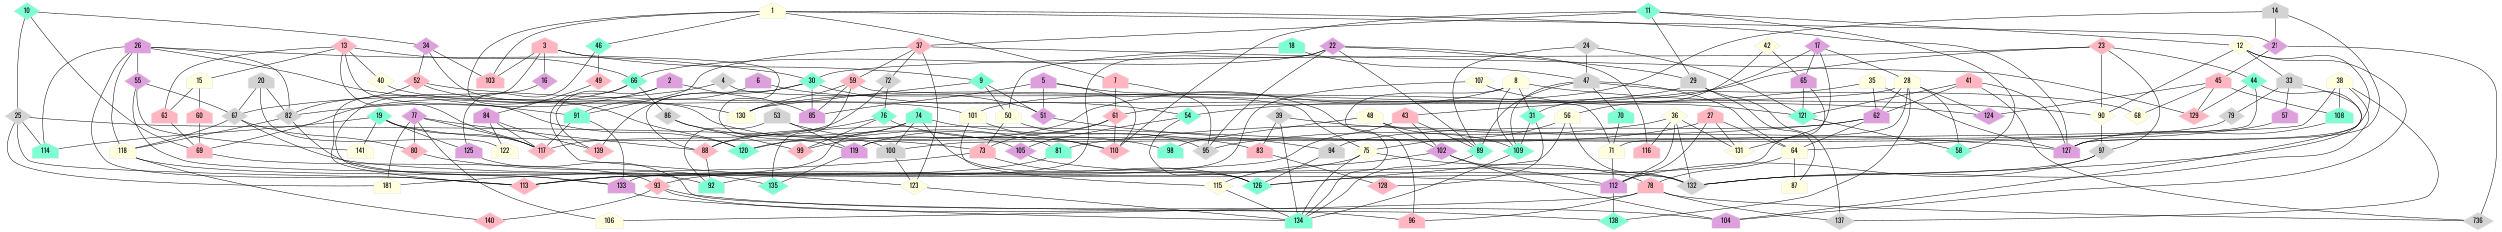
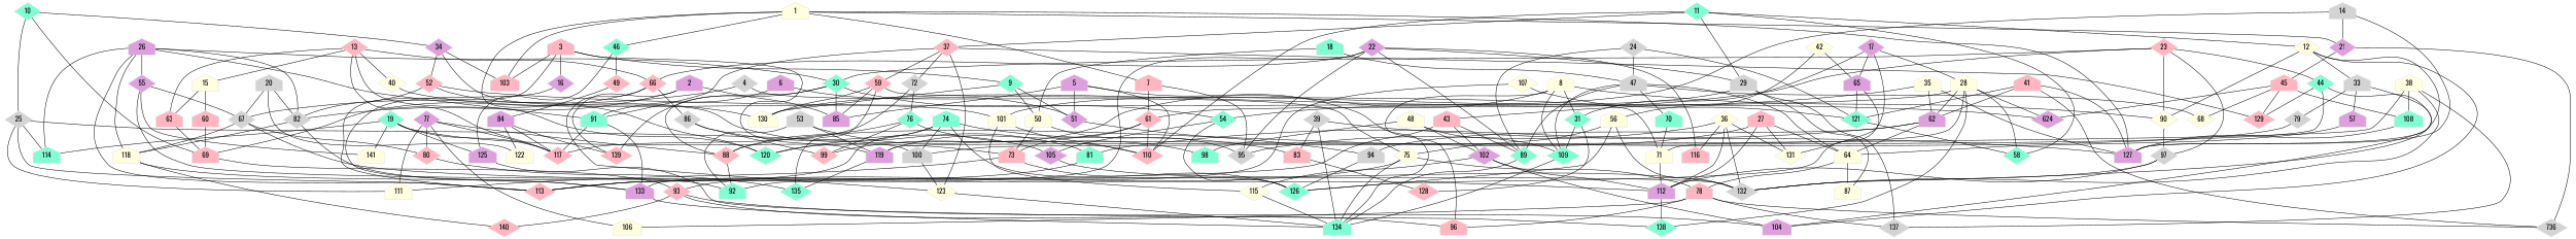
  graph {
    fontname=Oswald
    node [color=gray90 fillcolor=lightpink fontname=Oswald shape=diamond style=filled]
    edge [fontname=Oswald]
    1 [fillcolor=lightyellow shape=house]
    7 [shape=house]
    21 [fillcolor=plum]
    46 [fillcolor=aquamarine]
    103 [shape=house]
    127 [fillcolor=plum shape=house]
    130 [fillcolor=lightyellow shape=house]
    61
    95 [fillcolor=lightgrey]
    45 [shape=house]
    n11 [fillcolor=lightgrey label=736]
    125 [fillcolor=plum shape=house]
    49
    2 [fillcolor=plum shape=house]
    82 [fillcolor=lightgrey]
    85 [fillcolor=plum shape=house]
    139
    92 [fillcolor=aquamarine shape=house]
    118 [fillcolor=lightyellow shape=house]
    3 [shape=house]
    9 [fillcolor=aquamarine]
    16 [fillcolor=plum]
    113
    119 [fillcolor=plum shape=house]
    51 [fillcolor=plum]
    50 [fillcolor=lightyellow shape=house]
    133 [fillcolor=plum shape=house]
    135 [fillcolor=aquamarine]
    4 [fillcolor=lightgrey]
    67 [fillcolor=lightgrey]
    75 [fillcolor=lightyellow]
    112 [fillcolor=plum shape=house]
    80
    134 [fillcolor=aquamarine shape=house]
    78 [shape=house]
    93
    5 [fillcolor=plum shape=house]
    110
    94 [fillcolor=lightgrey shape=house]
    6 [fillcolor=plum shape=house]
    91 [fillcolor=aquamarine shape=house]
    117
    73 [shape=house]
    8 [fillcolor=lightyellow shape=house]
    31 [fillcolor=aquamarine]
    90 [fillcolor=lightyellow]
    96 [shape=house]
    99
    109 [fillcolor=aquamarine]
    128
    97 [fillcolor=lightgrey]
    10 [fillcolor=aquamarine]
    25 [fillcolor=lightgrey]
    34 [fillcolor=plum]
    69 [shape=house]
    114 [fillcolor=aquamarine shape=house]
    100 [fillcolor=lightgrey shape=house]
-   111 [fillcolor=lightyellow shape=house label=181]
+   111 [fillcolor=lightyellow shape=house]
    52
    81 [fillcolor=aquamarine shape=house]
    11 [fillcolor=aquamarine]
    12 [fillcolor=lightyellow]
    29 [fillcolor=lightgrey shape=house]
    37
    58 [fillcolor=aquamarine]
    33 [fillcolor=lightgrey shape=house]
    104 [fillcolor=plum shape=house]
    87 [fillcolor=lightyellow shape=house]
    101 [fillcolor=lightyellow shape=house]
    137 [fillcolor=lightgrey]
    59
    72 [fillcolor=lightgrey]
    123 [fillcolor=lightyellow]
    129
    57 [fillcolor=plum shape=house]
    79 [fillcolor=lightgrey]
    132 [fillcolor=lightgrey]
    15 [fillcolor=lightyellow shape=house]
    13
    40 [fillcolor=lightyellow]
    63 [shape=house]
-   66 [fillcolor=aquamarine]
+   66
    120 [fillcolor=aquamarine]
    60 [shape=house]
    86 [fillcolor=lightgrey]
    14 [fillcolor=lightgrey shape=house]
    17 [fillcolor=plum]
    28 [fillcolor=lightyellow shape=house]
    65 [fillcolor=plum shape=house]
    131 [fillcolor=lightyellow]
    62 [fillcolor=plum shape=house]
    71 [fillcolor=lightyellow shape=house]
-   124 [fillcolor=plum]
+   124 [fillcolor=plum label=624]
    138 [fillcolor=aquamarine]
    121 [fillcolor=aquamarine]
    126 [fillcolor=aquamarine]
    18 [fillcolor=aquamarine shape=house]
    47 [fillcolor=lightgrey shape=house]
    89 [fillcolor=aquamarine]
    64 [fillcolor=lightyellow shape=house]
    70 [fillcolor=aquamarine shape=house]
    68 [fillcolor=lightyellow]
    19 [fillcolor=aquamarine]
    141 [fillcolor=lightyellow shape=house]
    20 [fillcolor=lightgrey shape=house]
    122 [fillcolor=lightyellow shape=house]
    108 [fillcolor=aquamarine shape=house]
    22 [fillcolor=plum]
    116 [shape=house]
    23
    30 [fillcolor=aquamarine]
    44 [fillcolor=aquamarine]
    54 [fillcolor=aquamarine]
    88
    105 [fillcolor=plum]
    24 [fillcolor=lightgrey]
    26 [fillcolor=plum shape=house]
    55 [fillcolor=plum]
    140
    27 [shape=house]
    115 [fillcolor=lightyellow]
    106 [fillcolor=lightyellow shape=house]
    35 [fillcolor=lightyellow shape=house]
    43 [shape=house]
    102 [fillcolor=plum]
    36 [fillcolor=lightyellow]
    76 [fillcolor=aquamarine]
    38 [fillcolor=lightyellow shape=house]
    39 [fillcolor=lightgrey]
    83 [shape=house]
    41 [shape=house]
    42 [fillcolor=lightyellow]
    56 [fillcolor=lightyellow shape=house]
    84 [fillcolor=plum shape=house]
    48 [fillcolor=lightyellow shape=house]
    98 [fillcolor=aquamarine shape=house]
    53 [fillcolor=lightgrey shape=house]
    74 [fillcolor=aquamarine shape=house]
    77 [fillcolor=plum]
    107 [fillcolor=lightyellow]
    1 -- 7
    1 -- 21
    1 -- 46
    1 -- 103
    1 -- 127
    1 -- 130
    7 -- 61
    7 -- 95
    21 -- 45
    21 -- n11
    46 -- 125
    46 -- 49
    61 -- 119
    61 -- 110
    61 -- 73
    45 -- 129
    45 -- 124
    45 -- 68
    45 -- 108
    125 -- 138
    49 -- 84
    2 -- 82
    2 -- 85
    2 -- 139
    82 -- 92
    82 -- 118
    118 -- 133
    118 -- 140
    3 -- 103
    3 -- 9
    3 -- 16
    3 -- 113
    3 -- 119
    9 -- 130
    9 -- 51
    9 -- 50
    16 -- 133
    119 -- 135
    51 -- 94
    50 -- 95
    50 -- 73
    133 -- 134
    4 -- 67
    4 -- 75
    67 -- 118
    67 -- 112
    67 -- 80
    75 -- 134
    75 -- 78
    75 -- 93
    112 -- 138
    80 -- 135
    78 -- n11
    78 -- 96
    78 -- 137
    78 -- 106
    93 -- 96
    93 -- 104
    93 -- 140
    5 -- 85
    5 -- 51
    5 -- 134
    5 -- 110
    94 -- 126
    6 -- 51
    6 -- 91
    91 -- 133
    91 -- 117
    73 -- 111
    73 -- 126
    8 -- 31
    8 -- 90
    8 -- 96
    8 -- 99
    8 -- 109
    31 -- 109
    31 -- 128
    90 -- 97
    109 -- 134
    97 -- 112
    97 -- 132
    10 -- 25
    10 -- 34
    10 -- 69
    25 -- 113
    25 -- 114
    25 -- 100
    25 -- 111
    34 -- 103
    34 -- 52
    34 -- 81
    69 -- 93
    100 -- 123
    52 -- 82
    52 -- 120
    52 -- 124
    81 -- 113
    11 -- 110
    11 -- 12
    11 -- 29
    11 -- 37
    11 -- 58
    12 -- 127
    12 -- 90
    12 -- 33
    12 -- 104
    29 -- 87
    29 -- 101
    29 -- 137
    37 -- 91
    37 -- 59
    37 -- 72
    37 -- 123
    37 -- 129
    33 -- 57
    33 -- 79
    33 -- 132
    101 -- 110
    101 -- 115
    59 -- 130
    59 -- 85
    59 -- 135
    59 -- 71
    72 -- 117
    72 -- 76
    123 -- 134
    57 -- 64
    79 -- 120
    15 -- 63
    15 -- 60
    13 -- 117
    13 -- 15
    13 -- 40
    13 -- 63
    13 -- 66
    13 -- 120
    40 -- 101
    63 -- 69
    66 -- 69
    66 -- 123
    66 -- 86
    60 -- 69
    86 -- 99
    86 -- 105
    14 -- 21
    14 -- 127
    14 -- 130
    17 -- 31
    17 -- 28
    17 -- 65
    17 -- 131
    28 -- 61
    28 -- 58
    28 -- 62
    28 -- 71
    28 -- 124
    28 -- 138
    65 -- 121
    65 -- 126
    62 -- 94
    62 -- 81
    62 -- 64
    71 -- 112
    121 -- 58
    18 -- 50
    18 -- 47
    47 -- 109
    47 -- 89
    47 -- 64
    47 -- 70
    47 -- 68
    89 -- 134
    64 -- 78
    64 -- 87
    70 -- 71
    19 -- 125
    19 -- 117
    19 -- 73
    19 -- 114
    19 -- 141
    20 -- 82
    20 -- 67
    20 -- 122
    108 -- 127
    22 -- 95
    22 -- 92
    22 -- 29
    22 -- 66
    22 -- 89
    22 -- 116
    23 -- 90
    23 -- 97
    23 -- 30
    23 -- 44
    23 -- 54
    30 -- 85
    30 -- 139
    30 -- 54
    30 -- 88
    44 -- 119
    44 -- 104
    44 -- 129
    54 -- 126
    54 -- 105
    88 -- 92
    105 -- 132
    24 -- 121
    24 -- 47
    24 -- 89
    26 -- 82
    26 -- 118
    26 -- 113
    26 -- 91
    26 -- 114
    26 -- 30
    26 -- 55
    55 -- 67
    55 -- 132
    55 -- 141
    27 -- 112
    27 -- 131
    27 -- 64
    27 -- 88
    115 -- 134
    35 -- 127
    35 -- 62
    35 -- 43
    43 -- 113
    43 -- 89
    43 -- 102
    102 -- 112
    102 -- 104
    102 -- 115
    36 -- 95
    36 -- 112
    36 -- 132
    36 -- 131
    36 -- 116
    76 -- 99
    76 -- 88
    76 -- 98
    38 -- 100
    38 -- 137
    38 -- 132
    38 -- 108
    39 -- 127
    39 -- 134
    39 -- 83
    83 -- 128
    41 -- 127
    41 -- n11
    41 -- 62
    41 -- 121
    42 -- 65
    42 -- 56
    56 -- 75
    56 -- 132
    56 -- 126
    84 -- 139
    84 -- 117
    84 -- 122
    48 -- 109
    48 -- 102
    48 -- 98
    53 -- 92
    53 -- 119
    53 -- 110
    74 -- 113
    74 -- 100
    74 -- 120
    74 -- 126
    74 -- 83
    77 -- 80
    77 -- 117
    77 -- 111
    77 -- 88
    77 -- 106
    107 -- 133
    107 -- 121
  }
